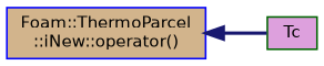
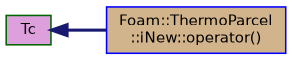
  digraph {
    rankdir=LR
    node [fontname=Helvetica fontsize=10 shape=record style=filled]
    n1 [color=darkgreen fillcolor=plum fontcolor=black height=0.2 label=Tc width=0.4]
    n2 [color=blue height=0.2 label="Foam::ThermoParcel\l::iNew::operator()" width=0.4 fillcolor=tan]
-   n2 -> n1 [color=midnightblue dir=back fontname=Helvetica fontsize=10 labelfontname=Helvetica labelfontsize=10 style=bold]
+   n1 -> n2 [color=midnightblue dir=back fontname=Helvetica fontsize=10 labelfontname=Helvetica labelfontsize=10 style=bold]
  }
